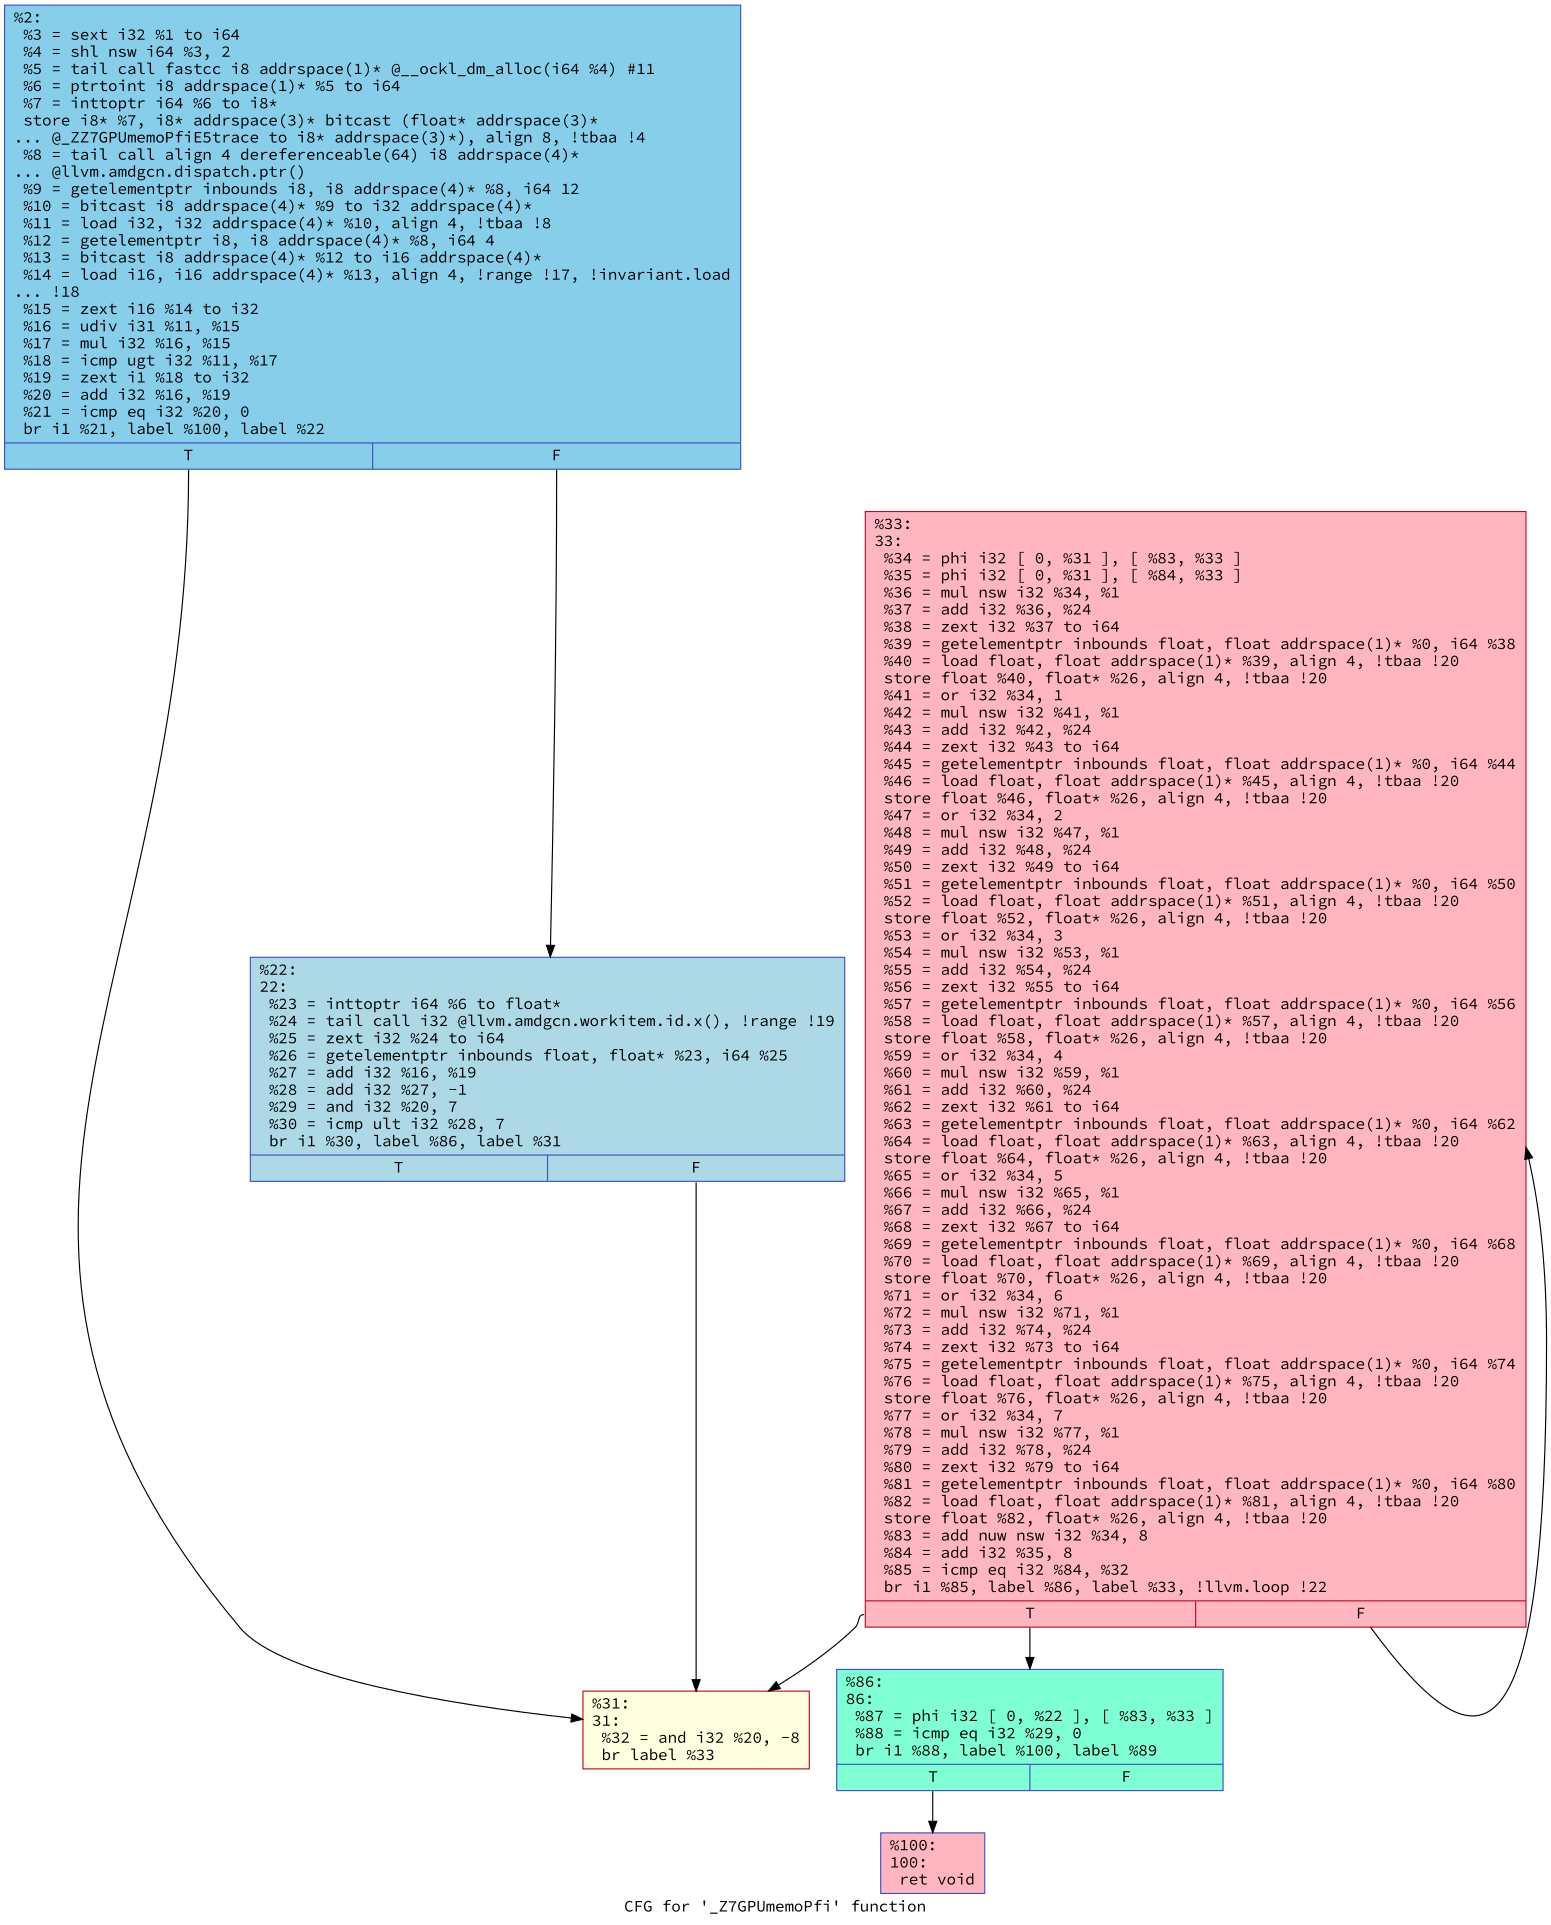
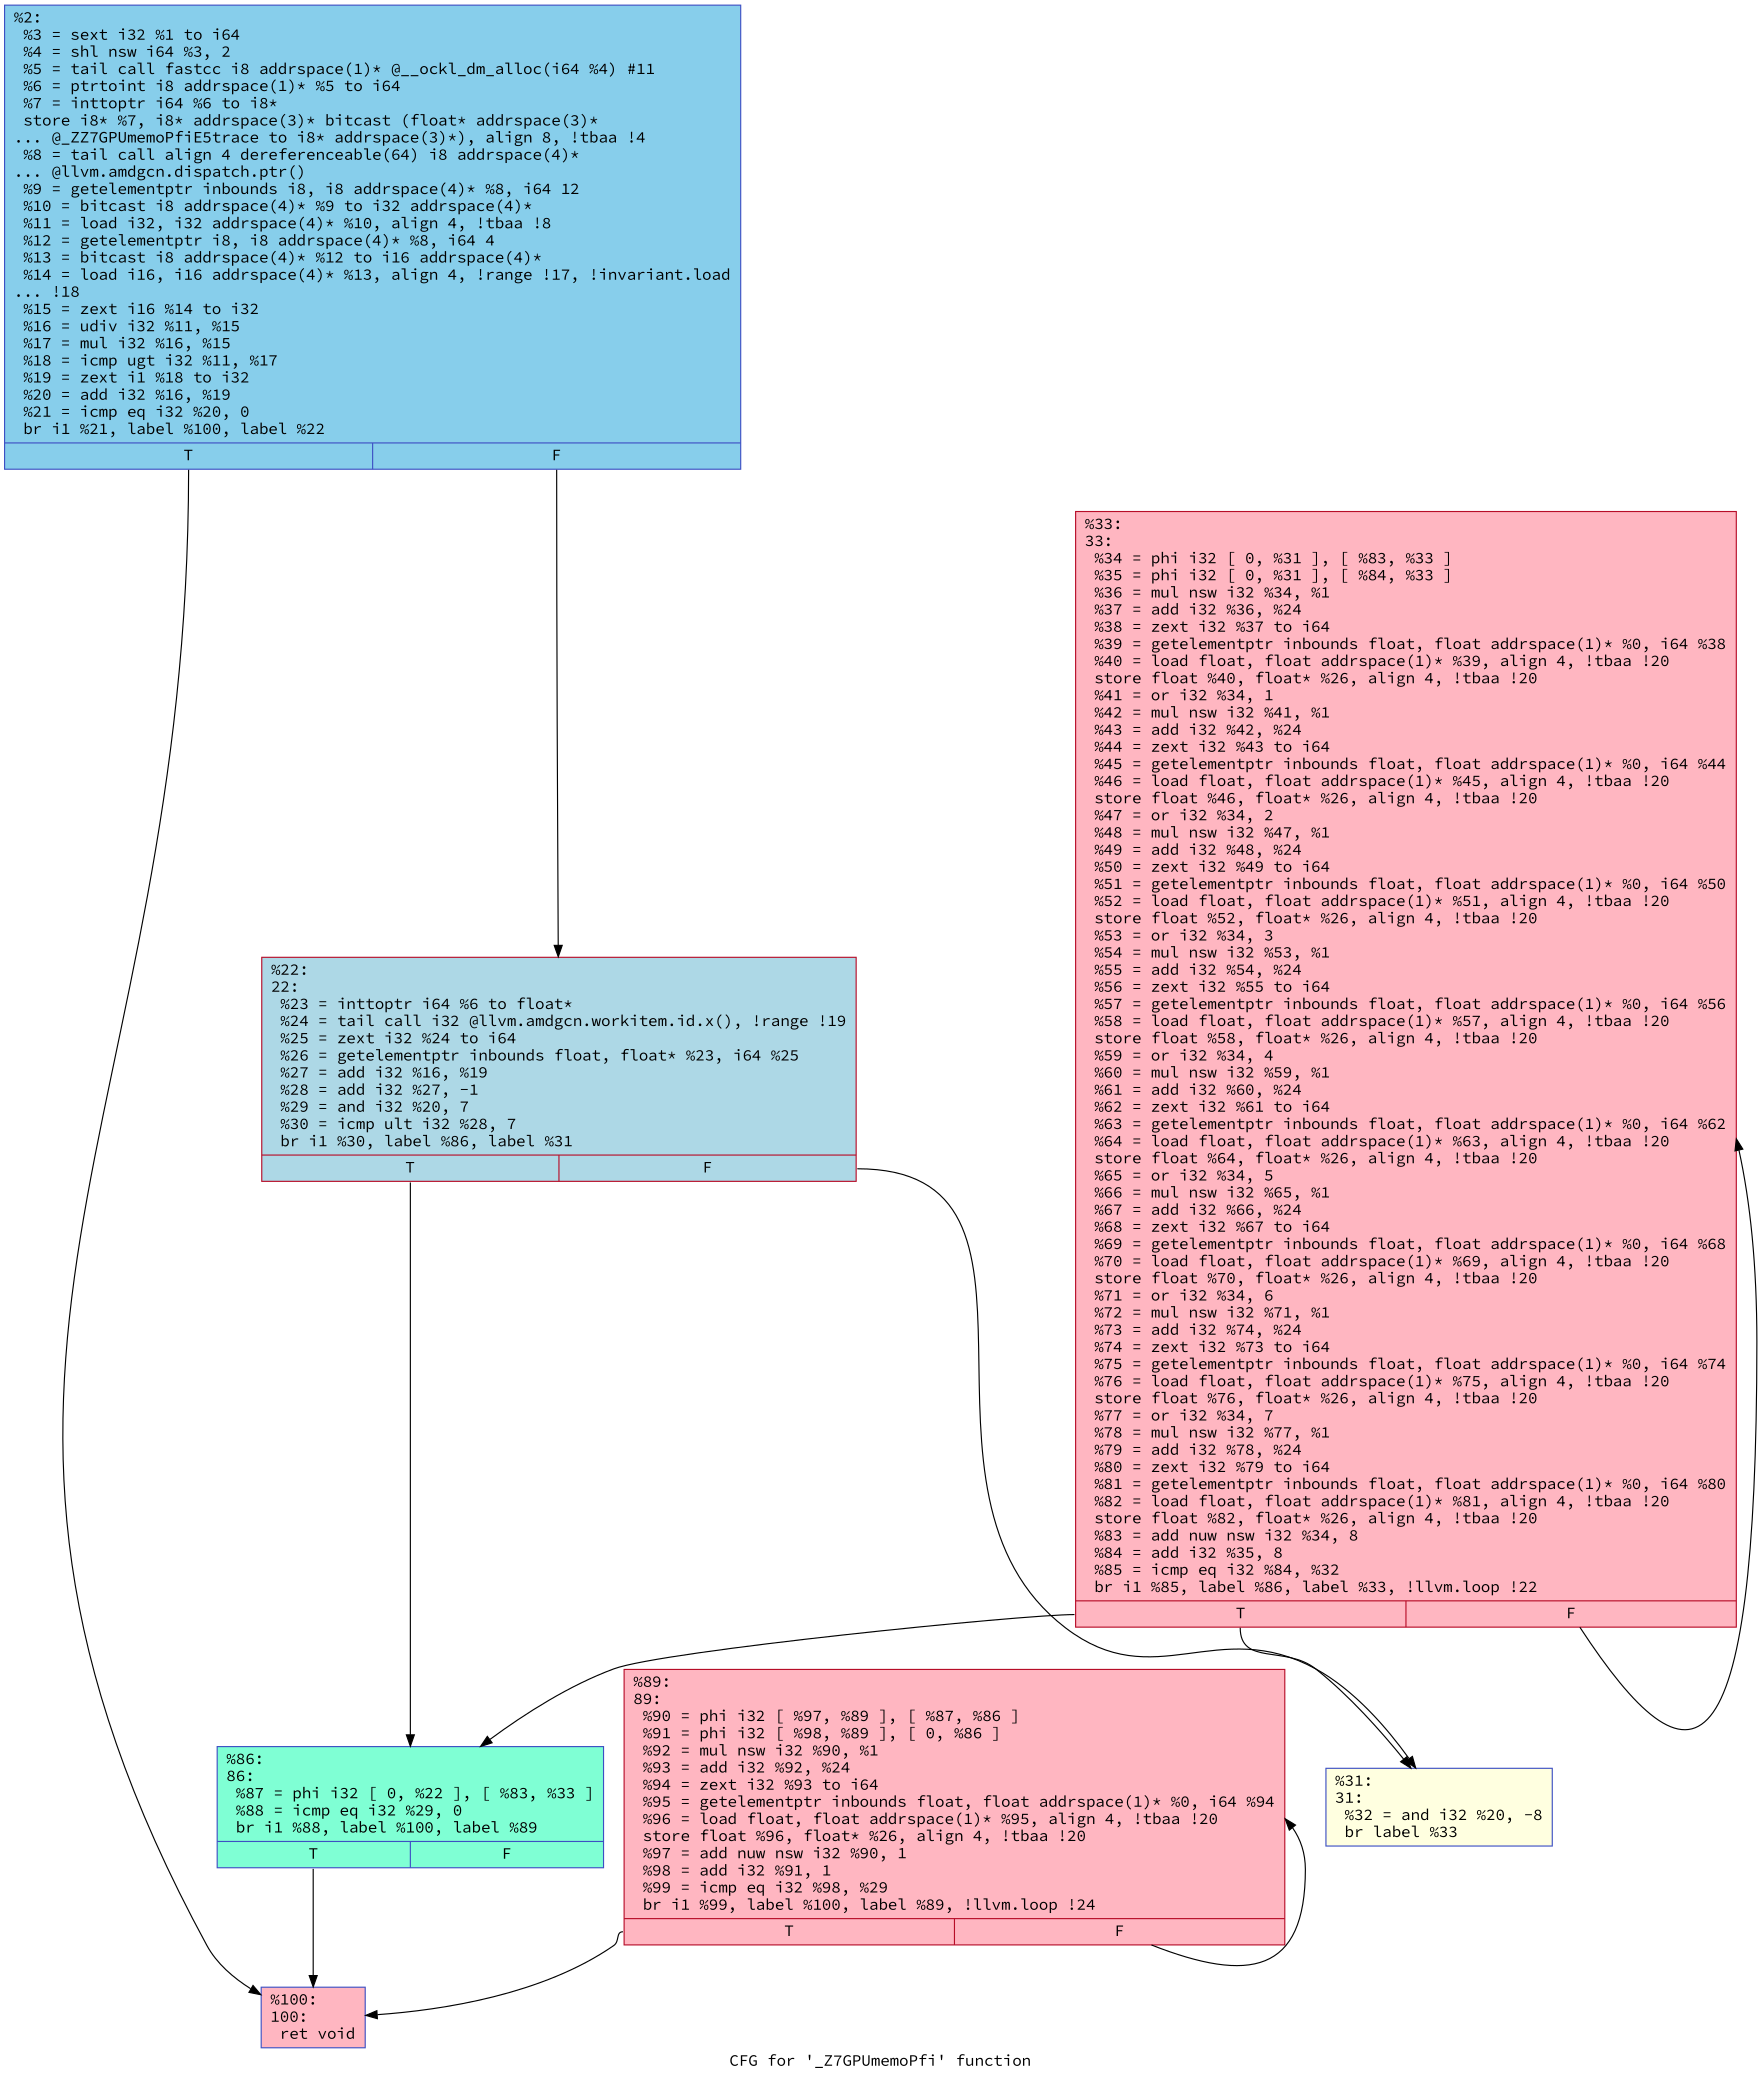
  digraph {
    fontname="Source Code Pro"
    label="CFG for '_Z7GPUmemoPfi' function"
    node [color="#3d50c3ff" fillcolor=lightpink fontname="Source Code Pro" shape=record style=filled]
    edge [fontname="Source Code Pro" tailport=s0]
-   n1 [fillcolor=skyblue label="{%2:\l  %3 = sext i32 %1 to i64\l  %4 = shl nsw i64 %3, 2\l  %5 = tail call fastcc i8 addrspace(1)* @__ockl_dm_alloc(i64 %4) #11\l  %6 = ptrtoint i8 addrspace(1)* %5 to i64\l  %7 = inttoptr i64 %6 to i8*\l  store i8* %7, i8* addrspace(3)* bitcast (float* addrspace(3)*\l... @_ZZ7GPUmemoPfiE5trace to i8* addrspace(3)*), align 8, !tbaa !4\l  %8 = tail call align 4 dereferenceable(64) i8 addrspace(4)*\l... @llvm.amdgcn.dispatch.ptr()\l  %9 = getelementptr inbounds i8, i8 addrspace(4)* %8, i64 12\l  %10 = bitcast i8 addrspace(4)* %9 to i32 addrspace(4)*\l  %11 = load i32, i32 addrspace(4)* %10, align 4, !tbaa !8\l  %12 = getelementptr i8, i8 addrspace(4)* %8, i64 4\l  %13 = bitcast i8 addrspace(4)* %12 to i16 addrspace(4)*\l  %14 = load i16, i16 addrspace(4)* %13, align 4, !range !17, !invariant.load\l... !18\l  %15 = zext i16 %14 to i32\l  %16 = udiv i31 %11, %15\l  %17 = mul i32 %16, %15\l  %18 = icmp ugt i32 %11, %17\l  %19 = zext i1 %18 to i32\l  %20 = add i32 %16, %19\l  %21 = icmp eq i32 %20, 0\l  br i1 %21, label %100, label %22\l|{<s0>T|<s1>F}}"]
+   n1 [fillcolor=skyblue label="{%2:\l  %3 = sext i32 %1 to i64\l  %4 = shl nsw i64 %3, 2\l  %5 = tail call fastcc i8 addrspace(1)* @__ockl_dm_alloc(i64 %4) #11\l  %6 = ptrtoint i8 addrspace(1)* %5 to i64\l  %7 = inttoptr i64 %6 to i8*\l  store i8* %7, i8* addrspace(3)* bitcast (float* addrspace(3)*\l... @_ZZ7GPUmemoPfiE5trace to i8* addrspace(3)*), align 8, !tbaa !4\l  %8 = tail call align 4 dereferenceable(64) i8 addrspace(4)*\l... @llvm.amdgcn.dispatch.ptr()\l  %9 = getelementptr inbounds i8, i8 addrspace(4)* %8, i64 12\l  %10 = bitcast i8 addrspace(4)* %9 to i32 addrspace(4)*\l  %11 = load i32, i32 addrspace(4)* %10, align 4, !tbaa !8\l  %12 = getelementptr i8, i8 addrspace(4)* %8, i64 4\l  %13 = bitcast i8 addrspace(4)* %12 to i16 addrspace(4)*\l  %14 = load i16, i16 addrspace(4)* %13, align 4, !range !17, !invariant.load\l... !18\l  %15 = zext i16 %14 to i32\l  %16 = udiv i32 %11, %15\l  %17 = mul i32 %16, %15\l  %18 = icmp ugt i32 %11, %17\l  %19 = zext i1 %18 to i32\l  %20 = add i32 %16, %19\l  %21 = icmp eq i32 %20, 0\l  br i1 %21, label %100, label %22\l|{<s0>T|<s1>F}}"]
    n2 [label="{%100:\l100:                                              \l  ret void\l}"]
-   n3 [fillcolor=lightblue label="{%22:\l22:                                               \l  %23 = inttoptr i64 %6 to float*\l  %24 = tail call i32 @llvm.amdgcn.workitem.id.x(), !range !19\l  %25 = zext i32 %24 to i64\l  %26 = getelementptr inbounds float, float* %23, i64 %25\l  %27 = add i32 %16, %19\l  %28 = add i32 %27, -1\l  %29 = and i32 %20, 7\l  %30 = icmp ult i32 %28, 7\l  br i1 %30, label %86, label %31\l|{<s0>T|<s1>F}}"]
+   n3 [color="#b70d28ff" fillcolor=lightblue label="{%22:\l22:                                               \l  %23 = inttoptr i64 %6 to float*\l  %24 = tail call i32 @llvm.amdgcn.workitem.id.x(), !range !19\l  %25 = zext i32 %24 to i64\l  %26 = getelementptr inbounds float, float* %23, i64 %25\l  %27 = add i32 %16, %19\l  %28 = add i32 %27, -1\l  %29 = and i32 %20, 7\l  %30 = icmp ult i32 %28, 7\l  br i1 %30, label %86, label %31\l|{<s0>T|<s1>F}}"]
    n4 [fillcolor=aquamarine label="{%86:\l86:                                               \l  %87 = phi i32 [ 0, %22 ], [ %83, %33 ]\l  %88 = icmp eq i32 %29, 0\l  br i1 %88, label %100, label %89\l|{<s0>T|<s1>F}}"]
-   n5 [color="#b70d28ff" fillcolor=lightyellow label="{%31:\l31:                                               \l  %32 = and i32 %20, -8\l  br label %33\l}"]
+   n5 [fillcolor=lightyellow label="{%31:\l31:                                               \l  %32 = and i32 %20, -8\l  br label %33\l}"]
+   n6 [color="#b70d28ff" label="{%89:\l89:                                               \l  %90 = phi i32 [ %97, %89 ], [ %87, %86 ]\l  %91 = phi i32 [ %98, %89 ], [ 0, %86 ]\l  %92 = mul nsw i32 %90, %1\l  %93 = add i32 %92, %24\l  %94 = zext i32 %93 to i64\l  %95 = getelementptr inbounds float, float addrspace(1)* %0, i64 %94\l  %96 = load float, float addrspace(1)* %95, align 4, !tbaa !20\l  store float %96, float* %26, align 4, !tbaa !20\l  %97 = add nuw nsw i32 %90, 1\l  %98 = add i32 %91, 1\l  %99 = icmp eq i32 %98, %29\l  br i1 %99, label %100, label %89, !llvm.loop !24\l|{<s0>T|<s1>F}}"]
    n7 [color="#b70d28ff" label="{%33:\l33:                                               \l  %34 = phi i32 [ 0, %31 ], [ %83, %33 ]\l  %35 = phi i32 [ 0, %31 ], [ %84, %33 ]\l  %36 = mul nsw i32 %34, %1\l  %37 = add i32 %36, %24\l  %38 = zext i32 %37 to i64\l  %39 = getelementptr inbounds float, float addrspace(1)* %0, i64 %38\l  %40 = load float, float addrspace(1)* %39, align 4, !tbaa !20\l  store float %40, float* %26, align 4, !tbaa !20\l  %41 = or i32 %34, 1\l  %42 = mul nsw i32 %41, %1\l  %43 = add i32 %42, %24\l  %44 = zext i32 %43 to i64\l  %45 = getelementptr inbounds float, float addrspace(1)* %0, i64 %44\l  %46 = load float, float addrspace(1)* %45, align 4, !tbaa !20\l  store float %46, float* %26, align 4, !tbaa !20\l  %47 = or i32 %34, 2\l  %48 = mul nsw i32 %47, %1\l  %49 = add i32 %48, %24\l  %50 = zext i32 %49 to i64\l  %51 = getelementptr inbounds float, float addrspace(1)* %0, i64 %50\l  %52 = load float, float addrspace(1)* %51, align 4, !tbaa !20\l  store float %52, float* %26, align 4, !tbaa !20\l  %53 = or i32 %34, 3\l  %54 = mul nsw i32 %53, %1\l  %55 = add i32 %54, %24\l  %56 = zext i32 %55 to i64\l  %57 = getelementptr inbounds float, float addrspace(1)* %0, i64 %56\l  %58 = load float, float addrspace(1)* %57, align 4, !tbaa !20\l  store float %58, float* %26, align 4, !tbaa !20\l  %59 = or i32 %34, 4\l  %60 = mul nsw i32 %59, %1\l  %61 = add i32 %60, %24\l  %62 = zext i32 %61 to i64\l  %63 = getelementptr inbounds float, float addrspace(1)* %0, i64 %62\l  %64 = load float, float addrspace(1)* %63, align 4, !tbaa !20\l  store float %64, float* %26, align 4, !tbaa !20\l  %65 = or i32 %34, 5\l  %66 = mul nsw i32 %65, %1\l  %67 = add i32 %66, %24\l  %68 = zext i32 %67 to i64\l  %69 = getelementptr inbounds float, float addrspace(1)* %0, i64 %68\l  %70 = load float, float addrspace(1)* %69, align 4, !tbaa !20\l  store float %70, float* %26, align 4, !tbaa !20\l  %71 = or i32 %34, 6\l  %72 = mul nsw i32 %71, %1\l  %73 = add i32 %74, %24\l  %74 = zext i32 %73 to i64\l  %75 = getelementptr inbounds float, float addrspace(1)* %0, i64 %74\l  %76 = load float, float addrspace(1)* %75, align 4, !tbaa !20\l  store float %76, float* %26, align 4, !tbaa !20\l  %77 = or i32 %34, 7\l  %78 = mul nsw i32 %77, %1\l  %79 = add i32 %78, %24\l  %80 = zext i32 %79 to i64\l  %81 = getelementptr inbounds float, float addrspace(1)* %0, i64 %80\l  %82 = load float, float addrspace(1)* %81, align 4, !tbaa !20\l  store float %82, float* %26, align 4, !tbaa !20\l  %83 = add nuw nsw i32 %34, 8\l  %84 = add i32 %35, 8\l  %85 = icmp eq i32 %84, %32\l  br i1 %85, label %86, label %33, !llvm.loop !22\l|{<s0>T|<s1>F}}"]
-   n1 -> n5
+   n1 -> n2
    n1 -> n3 [tailport=s1]
+   n3 -> n4
    n3 -> n5 [tailport=s1]
    n4 -> n2
+   n6 -> n2
+   n6 -> n6 [tailport=s1]
    n7 -> n4
    n7 -> n5
    n7 -> n7 [tailport=s1]
  }
